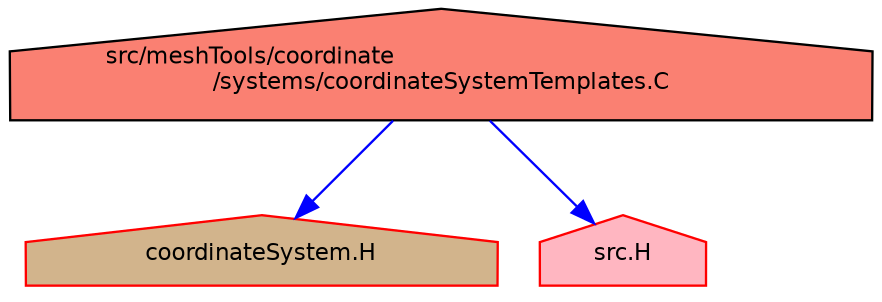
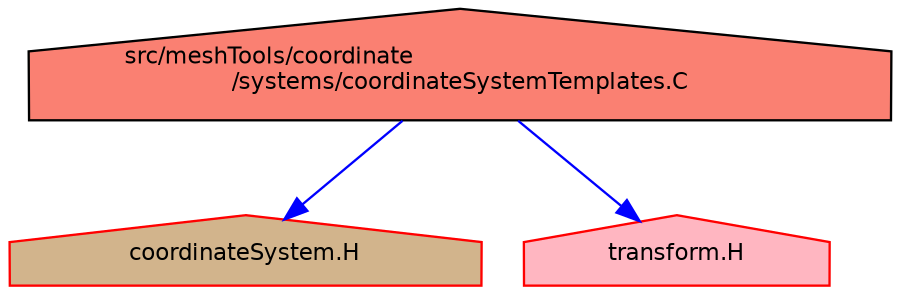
  digraph {
    node [color=red fontname=Helvetica fontsize=10 shape=house style=filled]
    edge [color=blue fontname=Helvetica fontsize=10 labelfontname=Helvetica labelfontsize=10 style=solid]
    n1 [color=black fillcolor=salmon fontcolor=black height=0.2 label="src/meshTools/coordinate\l/systems/coordinateSystemTemplates.C" width=0.4]
    n2 [height=0.2 label="coordinateSystem.H" width=0.4 fillcolor=tan]
-   n3 [height=0.2 label="src.H" width=0.4 fillcolor=lightpink]
+   n3 [height=0.2 label="transform.H" width=0.4 fillcolor=lightpink]
    n1 -> n2
    n1 -> n3
  }
